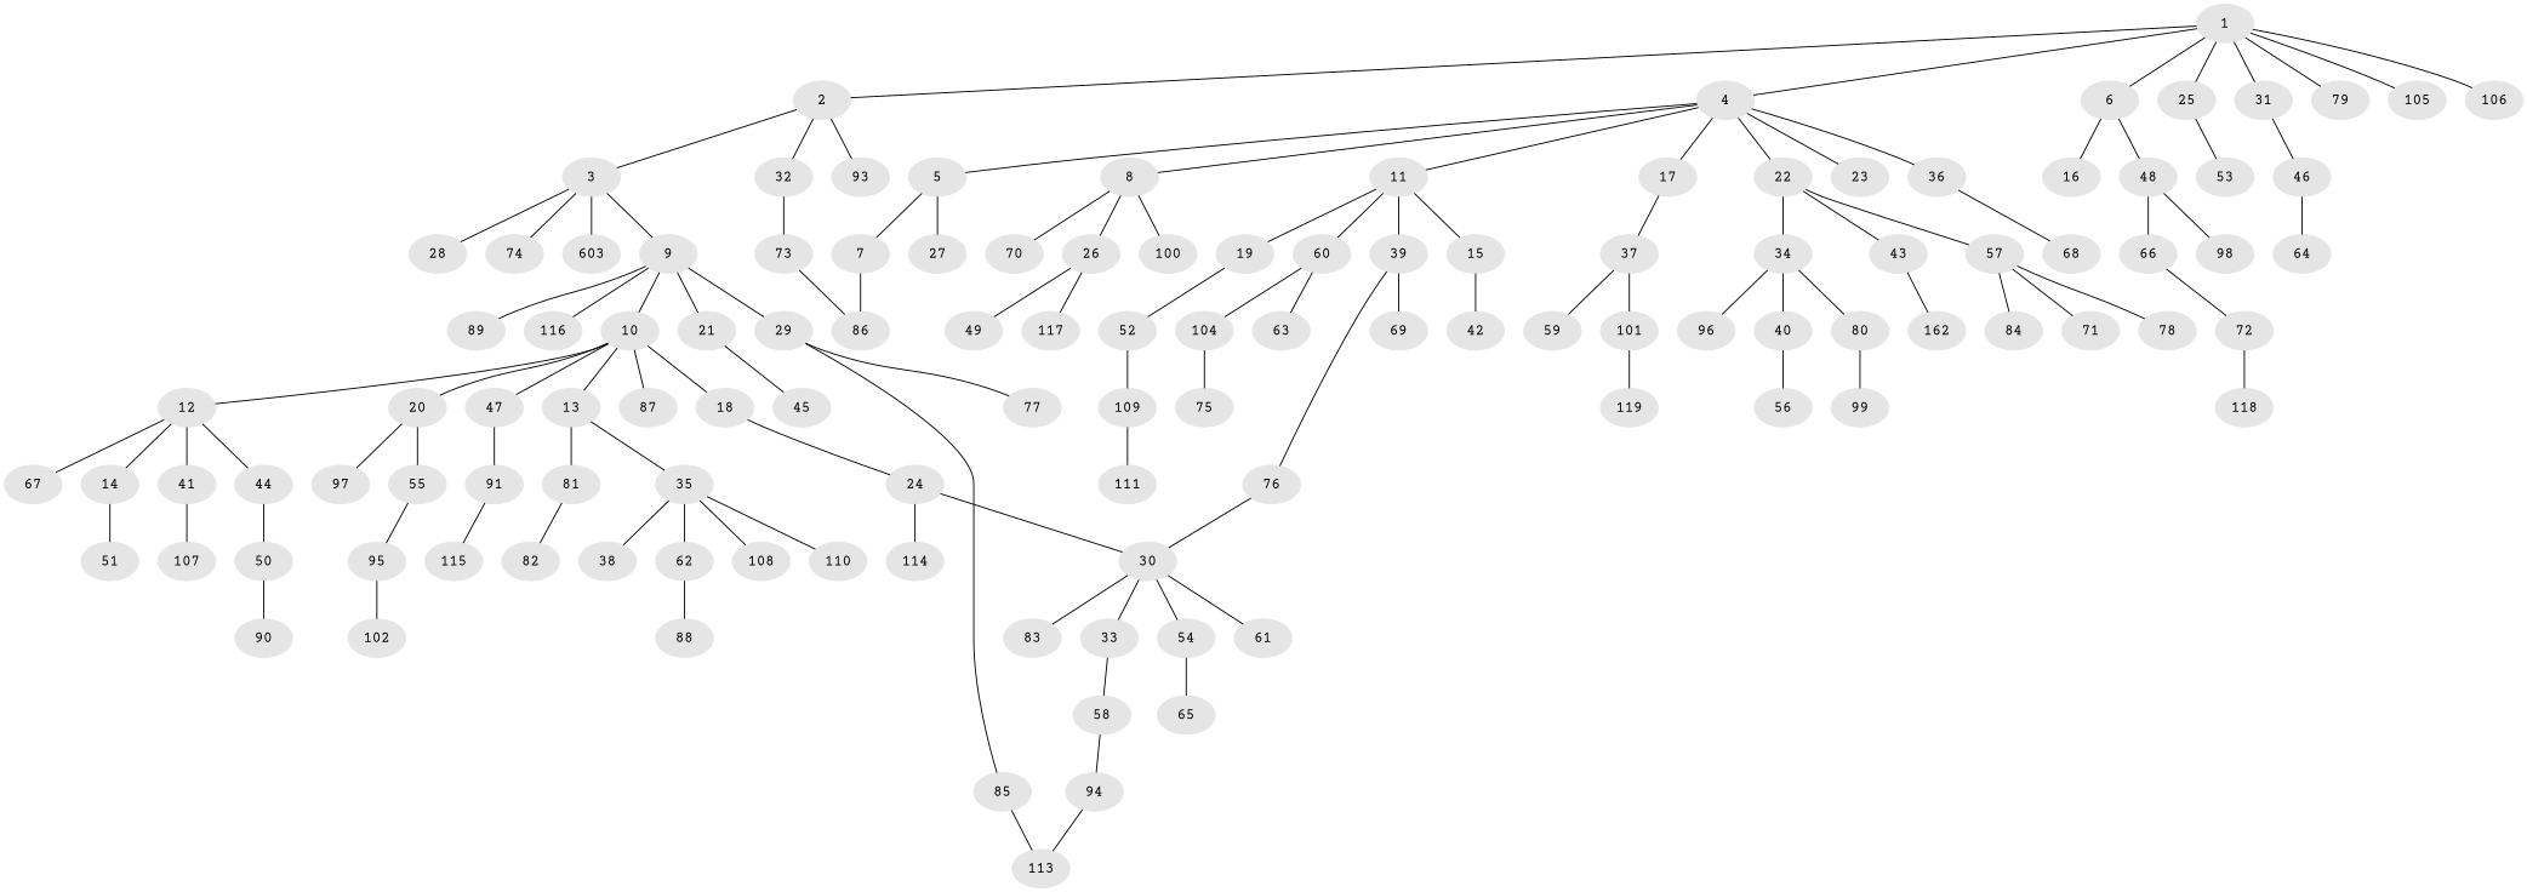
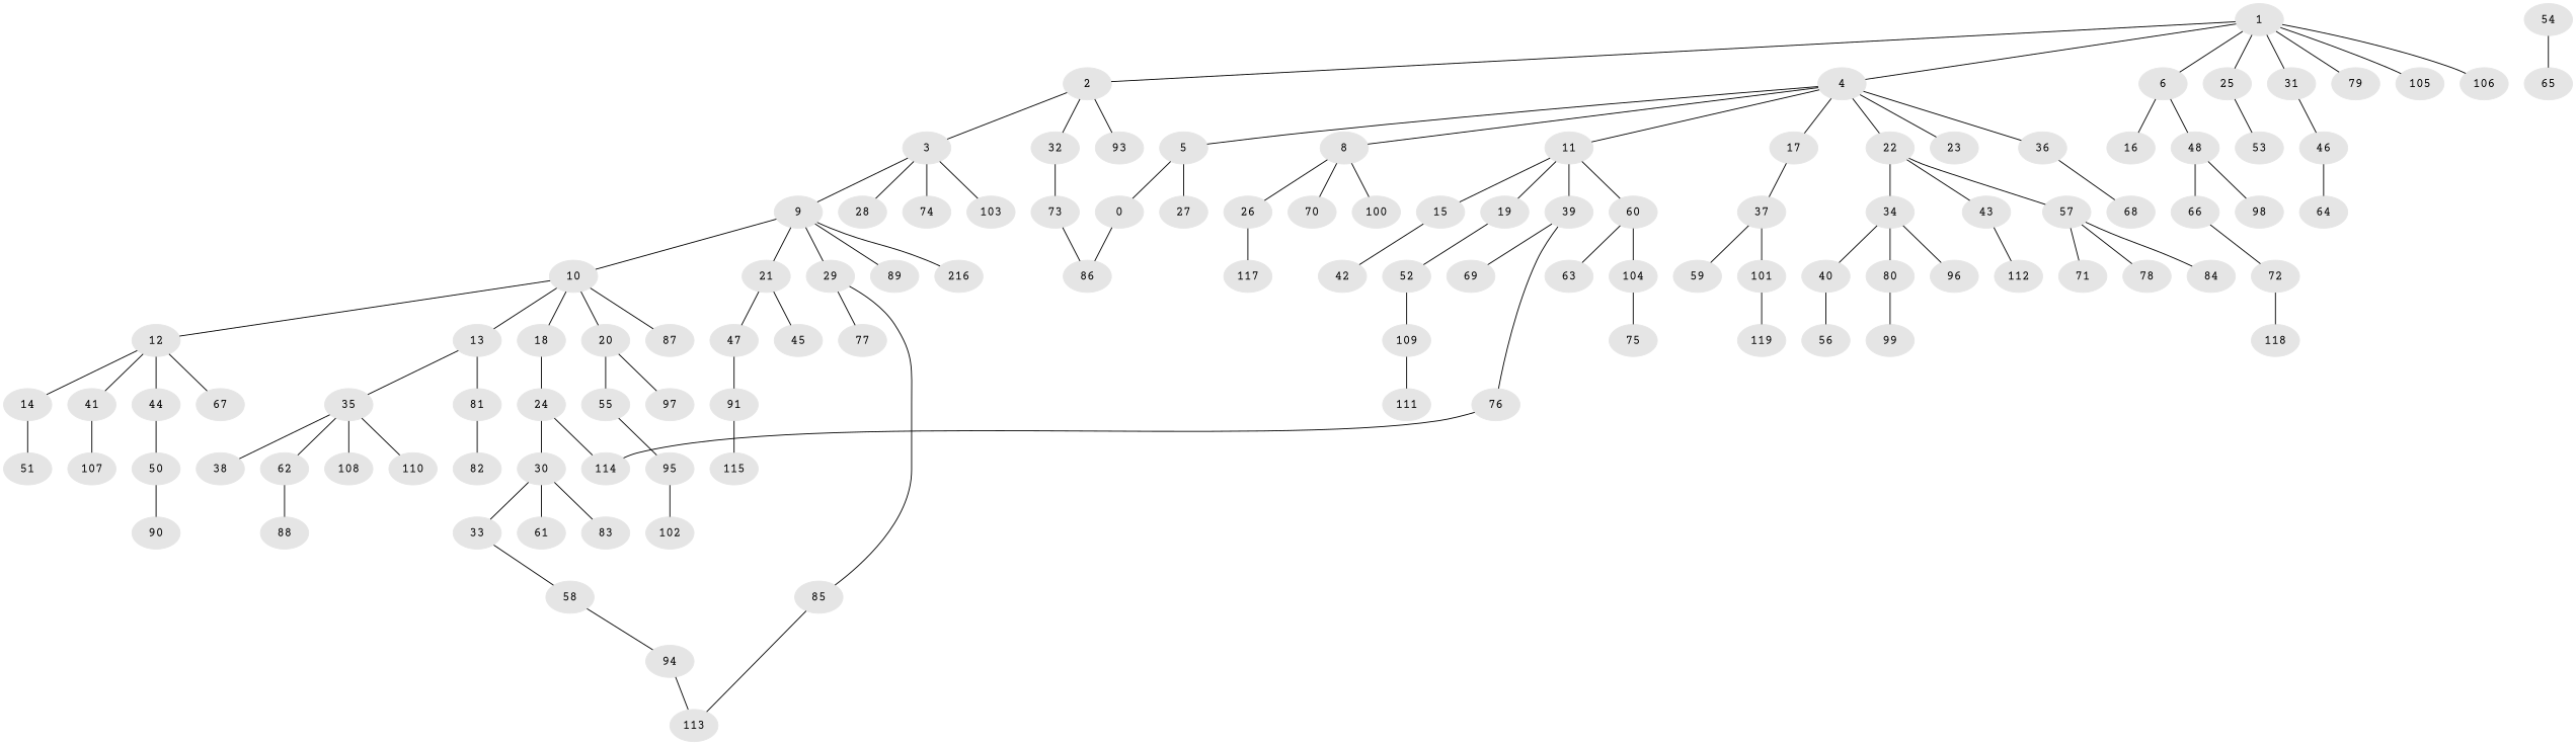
  graph {
    fontname="Courier Prime"
    node [color=gray90 fontname="Courier Prime" style=filled]
    edge [fontname="Courier Prime"]
    1
    2
    4
    6
    25
    31
    79
    105
    106
    3
    32
    93
    5
    8
    11
    17
    22
    23
    36
    16
    48
    53
    46
    9
    28
    74
-   103 [label=603]
+   103
    73
    10
    21
    29
    89
-   116
-   7
+   116 [label=216]
+   7 [label=0]
    27
    26
    70
    100
    15
    19
    39
    60
    37
    34
    43
    57
    68
    86
    66
    98
-   49
    117
    12
    13
    18
    20
    47
    87
    45
    77
    85
    14
    41
    44
    67
    35
    81
    24
    55
    97
    91
    42
    52
    69
    76
    63
    104
    51
    107
    50
    38
    62
    108
    110
    82
    59
    101
    30
    114
    109
    95
    40
    80
    96
-   112 [label=162]
+   112
    71
    78
    84
    33
    54
    61
    83
    113
    58
    65
    64
    94
    56
    99
    88
    119
    90
    115
    72
    111
    102
    75
    118
    1 -- 2
    1 -- 4
    1 -- 6
    1 -- 25
    1 -- 31
    1 -- 79
    1 -- 105
    1 -- 106
    2 -- 3
    2 -- 32
    2 -- 93
    4 -- 5
    4 -- 8
    4 -- 11
    4 -- 17
    4 -- 22
    4 -- 23
    4 -- 36
    6 -- 16
    6 -- 48
    25 -- 53
    31 -- 46
    3 -- 9
    3 -- 28
    3 -- 74
    3 -- 103
    32 -- 73
    5 -- 7
    5 -- 27
    8 -- 26
    8 -- 70
    8 -- 100
    11 -- 15
    11 -- 19
    11 -- 39
    11 -- 60
    17 -- 37
    22 -- 34
    22 -- 43
    22 -- 57
    36 -- 68
    48 -- 66
    48 -- 98
    46 -- 64
    9 -- 10
    9 -- 21
    9 -- 29
    9 -- 89
    9 -- 116
    73 -- 86
    10 -- 12
    10 -- 13
    10 -- 18
    10 -- 20
-   10 -- 47
+   21 -- 47
    10 -- 87
    21 -- 45
    29 -- 77
    29 -- 85
    7 -- 86
-   26 -- 49
    26 -- 117
    15 -- 42
    19 -- 52
    39 -- 69
    39 -- 76
    60 -- 63
    60 -- 104
    37 -- 59
    37 -- 101
    34 -- 40
    34 -- 80
    34 -- 96
    43 -- 112
    57 -- 71
    57 -- 78
    57 -- 84
    66 -- 72
    12 -- 14
    12 -- 41
    12 -- 44
    12 -- 67
    13 -- 35
    13 -- 81
    18 -- 24
    20 -- 55
    20 -- 97
    47 -- 91
    85 -- 113
    14 -- 51
    41 -- 107
    44 -- 50
    35 -- 38
    35 -- 62
    35 -- 108
    35 -- 110
    81 -- 82
    24 -- 30
    24 -- 114
    55 -- 95
    91 -- 115
    52 -- 109
-   76 -- 30
+   76 -- 114
    104 -- 75
    50 -- 90
    62 -- 88
    101 -- 119
    30 -- 33
-   30 -- 54
    30 -- 61
    30 -- 83
    109 -- 111
    95 -- 102
    40 -- 56
    80 -- 99
    33 -- 58
    54 -- 65
    58 -- 94
    94 -- 113
    72 -- 118
  }
